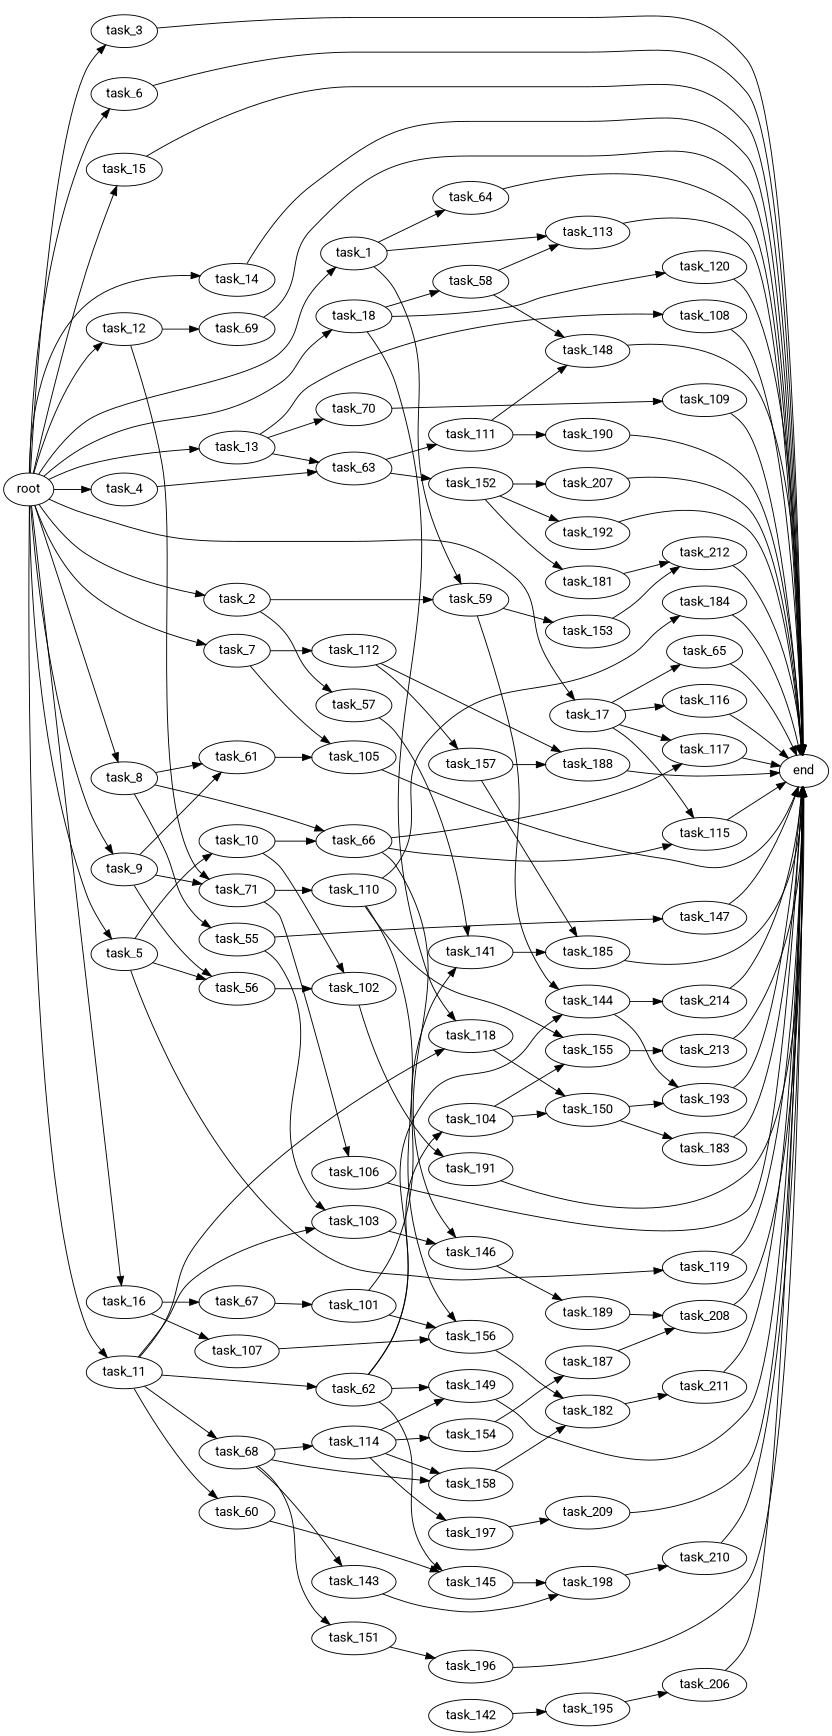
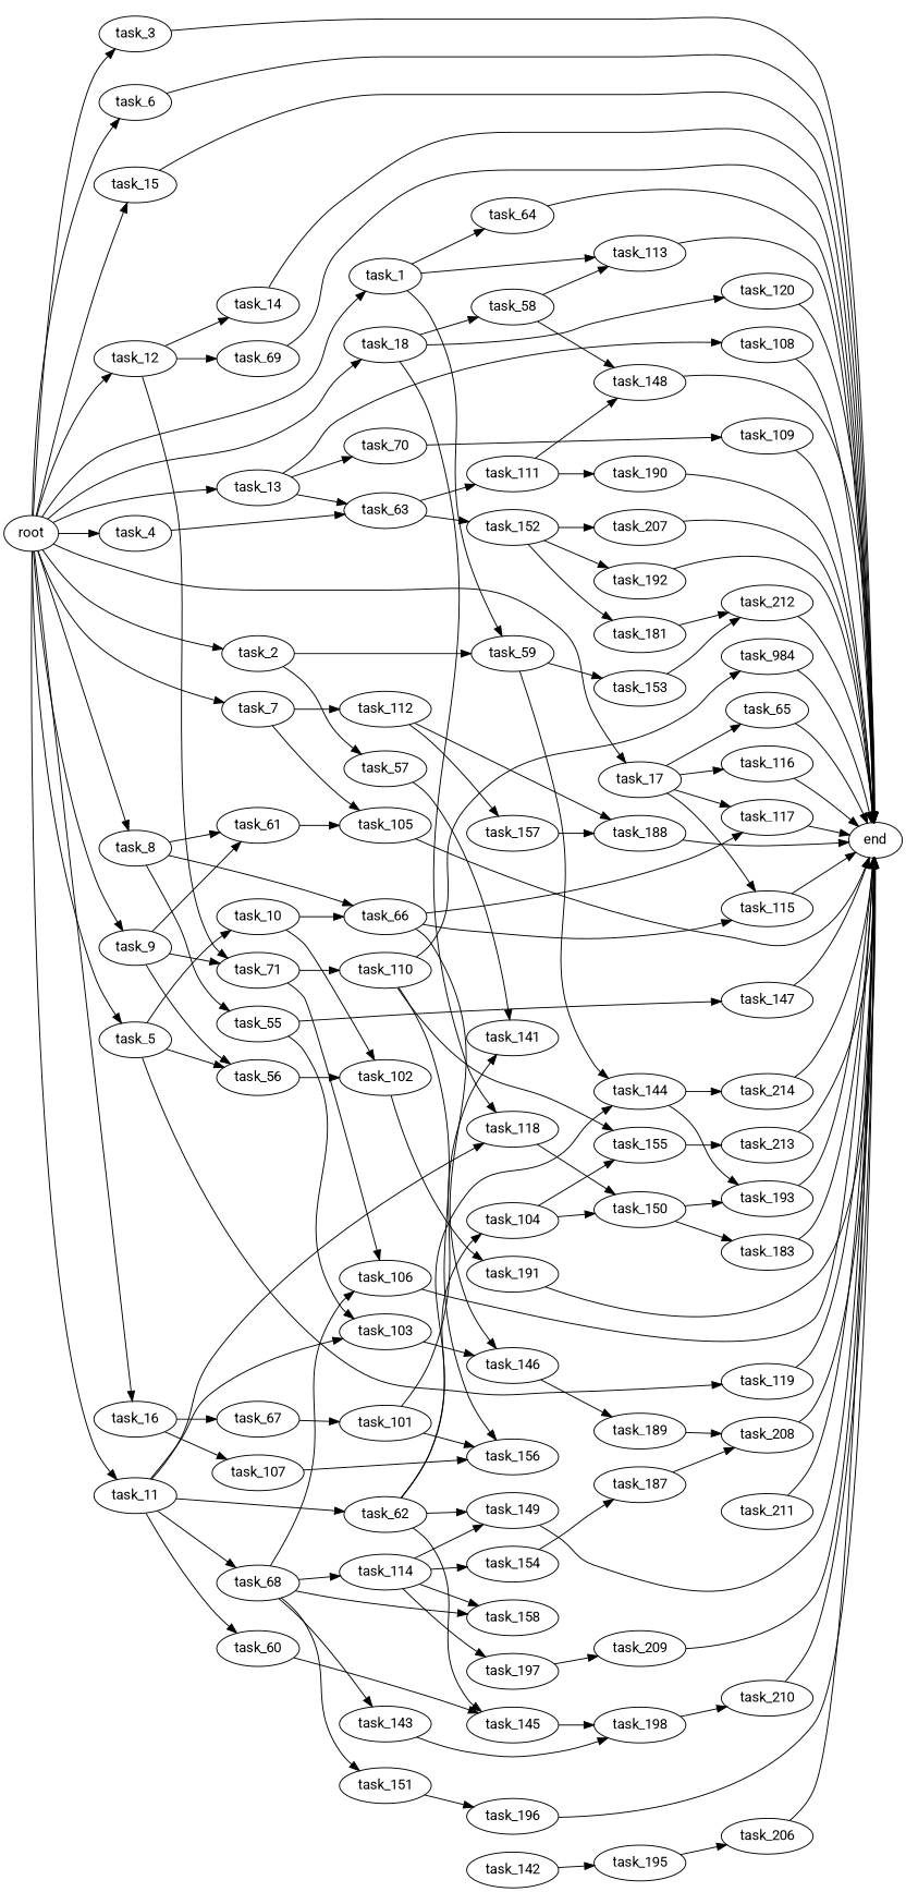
  digraph {
    fontname=Roboto
    rankdir=LR
    node [fontname=Roboto]
    edge [fontname=Roboto]
    root
    task_1
    task_2
    task_3
    task_4
    task_5
    task_6
    task_7
    task_8
    task_9
    task_11
    task_12
    task_13
    task_14
    task_15
    task_16
    task_17
    task_18
    task_59
    task_64
    task_113
    task_57
    end
    task_63
    task_10
    task_56
    task_119
    task_105
    task_112
    task_55
    task_61
    task_66
    task_71
    task_102
    task_60
    task_62
    task_68
    task_103
    task_118
    task_69
    task_70
    task_108
    task_67
    task_107
    task_65
    task_115
    task_116
    task_117
    task_58
    task_120
    task_144
    task_153
    task_141
    task_111
    task_152
    task_157
    task_188
    task_147
    task_146
    task_106
    task_110
    task_191
    task_145
    task_104
    task_149
    task_114
    task_143
    task_151
    task_158
    task_150
    task_109
    task_101
    task_156
    task_148
-   task_185
    task_193
    task_214
    task_212
    task_198
    task_155
    task_190
    task_181
    task_192
    task_207
    task_189
    task_154
    task_197
    task_196
-   task_182
-   task_184
+   task_184 [label=task_984]
    task_142
    task_195
    task_183
    task_213
    task_187
    task_209
    task_206
    task_210
    task_208
    task_211
    root -> task_1
    root -> task_2
    root -> task_3
    root -> task_4
    root -> task_5
    root -> task_6
    root -> task_7
    root -> task_8
    root -> task_9
    root -> task_11
    root -> task_12
    root -> task_13
-   root -> task_14
+   task_12 -> task_14
    root -> task_15
    root -> task_16
    root -> task_17
    root -> task_18
    task_1 -> task_59
    task_1 -> task_64
    task_1 -> task_113
    task_2 -> task_59
    task_2 -> task_57
    task_3 -> end
    task_4 -> task_63
    task_5 -> task_10
    task_5 -> task_56
    task_5 -> task_119
    task_6 -> end
    task_7 -> task_105
    task_7 -> task_112
    task_8 -> task_55
    task_8 -> task_61
    task_8 -> task_66
    task_9 -> task_56
    task_9 -> task_61
    task_9 -> task_71
    task_11 -> task_60
    task_11 -> task_62
    task_11 -> task_68
    task_11 -> task_103
    task_11 -> task_118
    task_12 -> task_71
    task_12 -> task_69
    task_13 -> task_63
    task_13 -> task_70
    task_13 -> task_108
    task_14 -> end
    task_15 -> end
    task_16 -> task_67
    task_16 -> task_107
    task_17 -> task_65
    task_17 -> task_115
    task_17 -> task_116
    task_17 -> task_117
    task_18 -> task_118
    task_18 -> task_58
    task_18 -> task_120
    task_59 -> task_144
    task_59 -> task_153
    task_64 -> end
    task_113 -> end
    task_57 -> task_141
    task_63 -> task_111
    task_63 -> task_152
    task_10 -> task_66
    task_10 -> task_102
    task_56 -> task_102
    task_119 -> end
    task_105 -> end
    task_112 -> task_157
    task_112 -> task_188
    task_55 -> task_103
    task_55 -> task_147
    task_61 -> task_105
    task_66 -> task_115
    task_66 -> task_117
    task_66 -> task_146
    task_71 -> task_106
    task_71 -> task_110
    task_102 -> task_191
    task_60 -> task_145
    task_62 -> task_144
    task_62 -> task_145
    task_62 -> task_104
    task_62 -> task_149
+   task_68 -> task_106
    task_68 -> task_114
    task_68 -> task_143
    task_68 -> task_151
    task_68 -> task_158
    task_103 -> task_146
    task_118 -> task_150
    task_69 -> end
    task_70 -> task_109
    task_108 -> end
    task_67 -> task_101
    task_107 -> task_156
    task_65 -> end
    task_115 -> end
    task_116 -> end
    task_117 -> end
    task_58 -> task_113
    task_58 -> task_148
    task_120 -> end
    task_144 -> task_193
    task_144 -> task_214
    task_153 -> task_212
-   task_141 -> task_185
    task_111 -> task_148
    task_111 -> task_190
    task_152 -> task_181
    task_152 -> task_192
    task_152 -> task_207
    task_157 -> task_188
-   task_157 -> task_185
    task_188 -> end
    task_147 -> end
    task_146 -> task_189
    task_106 -> end
    task_110 -> task_156
    task_110 -> task_155
    task_110 -> task_184
    task_191 -> end
    task_145 -> task_198
    task_104 -> task_150
    task_104 -> task_155
    task_149 -> end
    task_114 -> task_149
    task_114 -> task_158
    task_114 -> task_154
    task_114 -> task_197
    task_143 -> task_198
    task_151 -> task_196
-   task_158 -> task_182
    task_150 -> task_193
    task_150 -> task_183
    task_109 -> end
    task_101 -> task_141
    task_101 -> task_156
-   task_156 -> task_182
    task_148 -> end
-   task_185 -> end
    task_193 -> end
    task_214 -> end
    task_212 -> end
    task_198 -> task_210
    task_155 -> task_213
    task_190 -> end
    task_181 -> task_212
    task_192 -> end
    task_207 -> end
    task_189 -> task_208
    task_154 -> task_187
    task_197 -> task_209
    task_196 -> end
-   task_182 -> task_211
    task_184 -> end
    task_142 -> task_195
    task_195 -> task_206
    task_183 -> end
    task_213 -> end
    task_187 -> task_208
    task_209 -> end
    task_206 -> end
    task_210 -> end
    task_208 -> end
    task_211 -> end
  }
